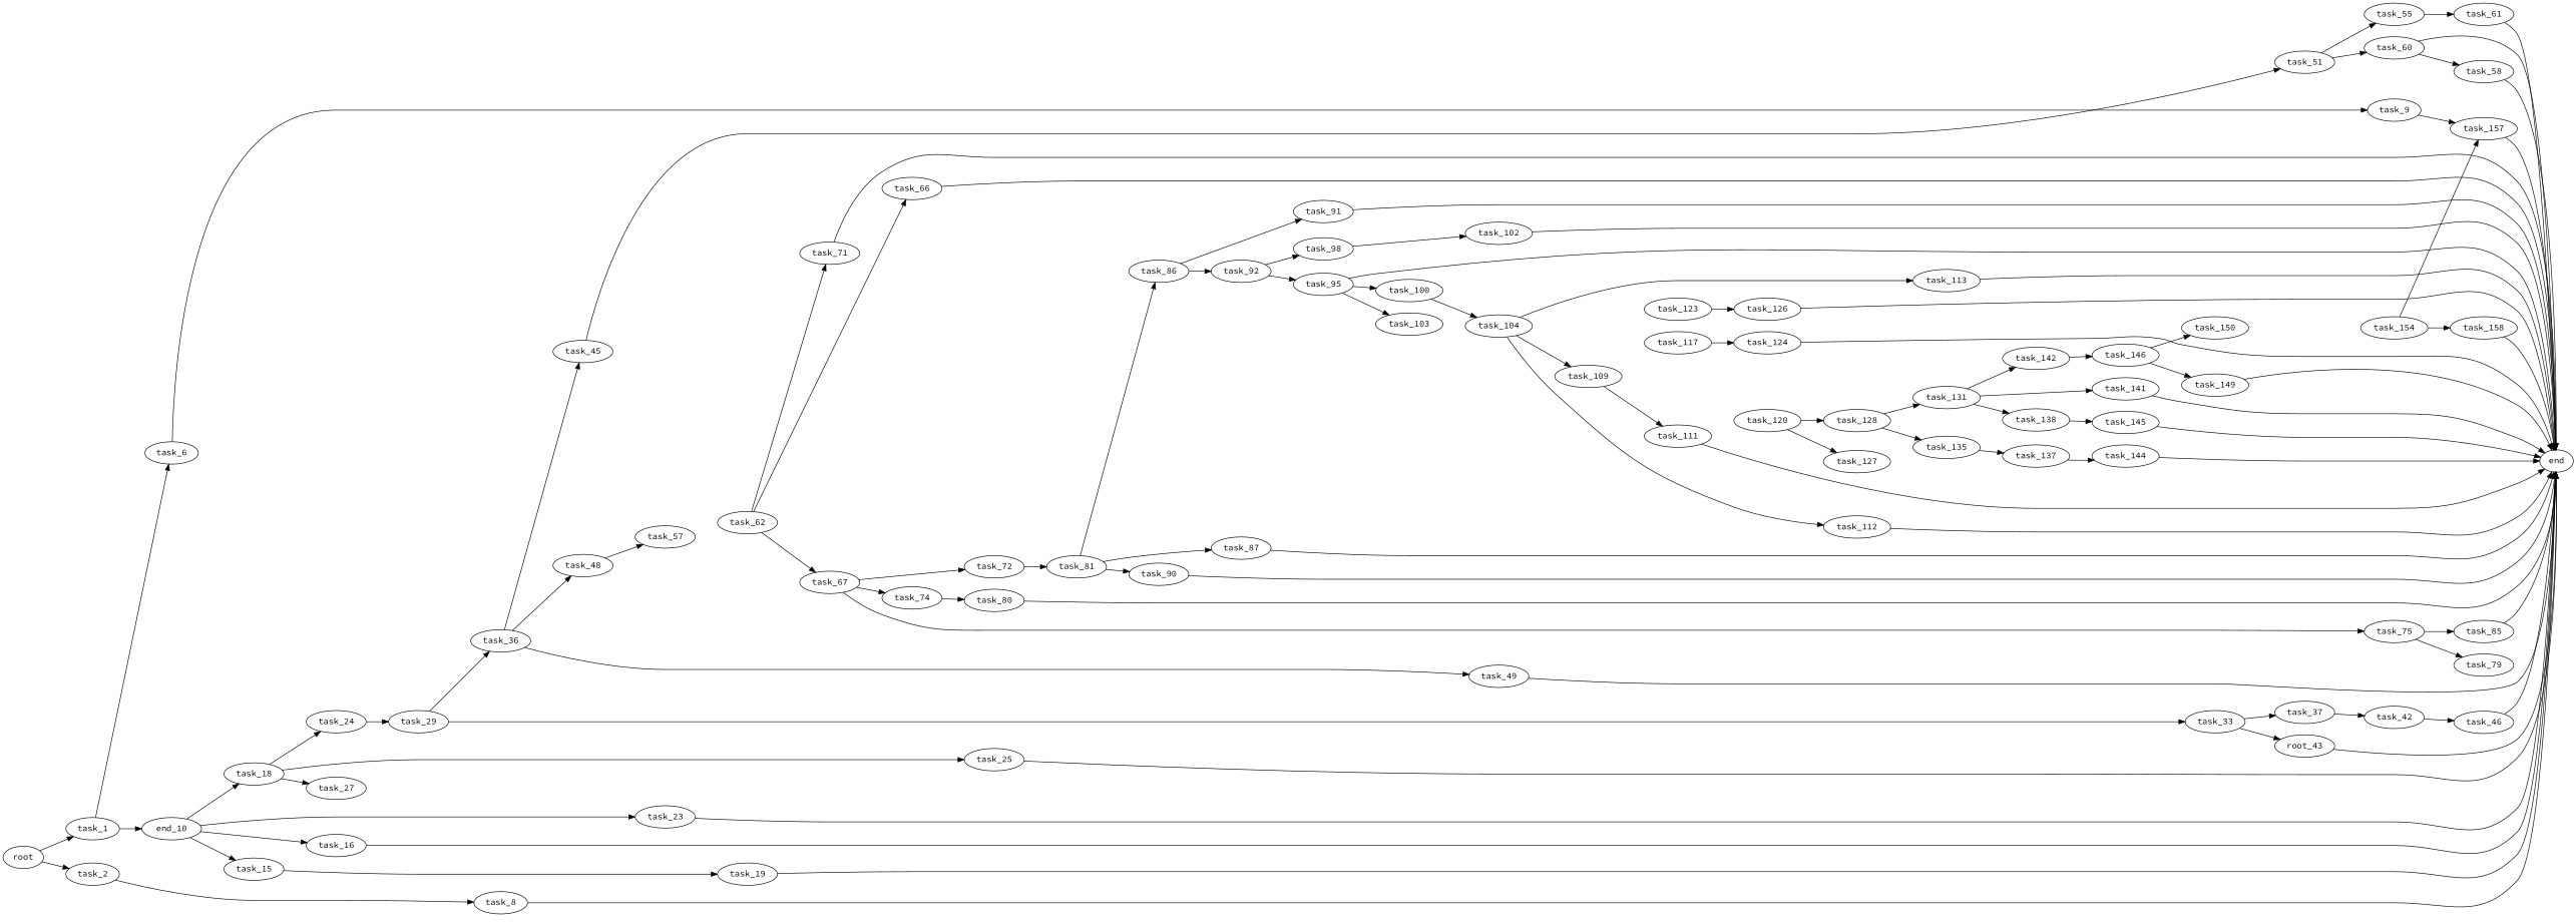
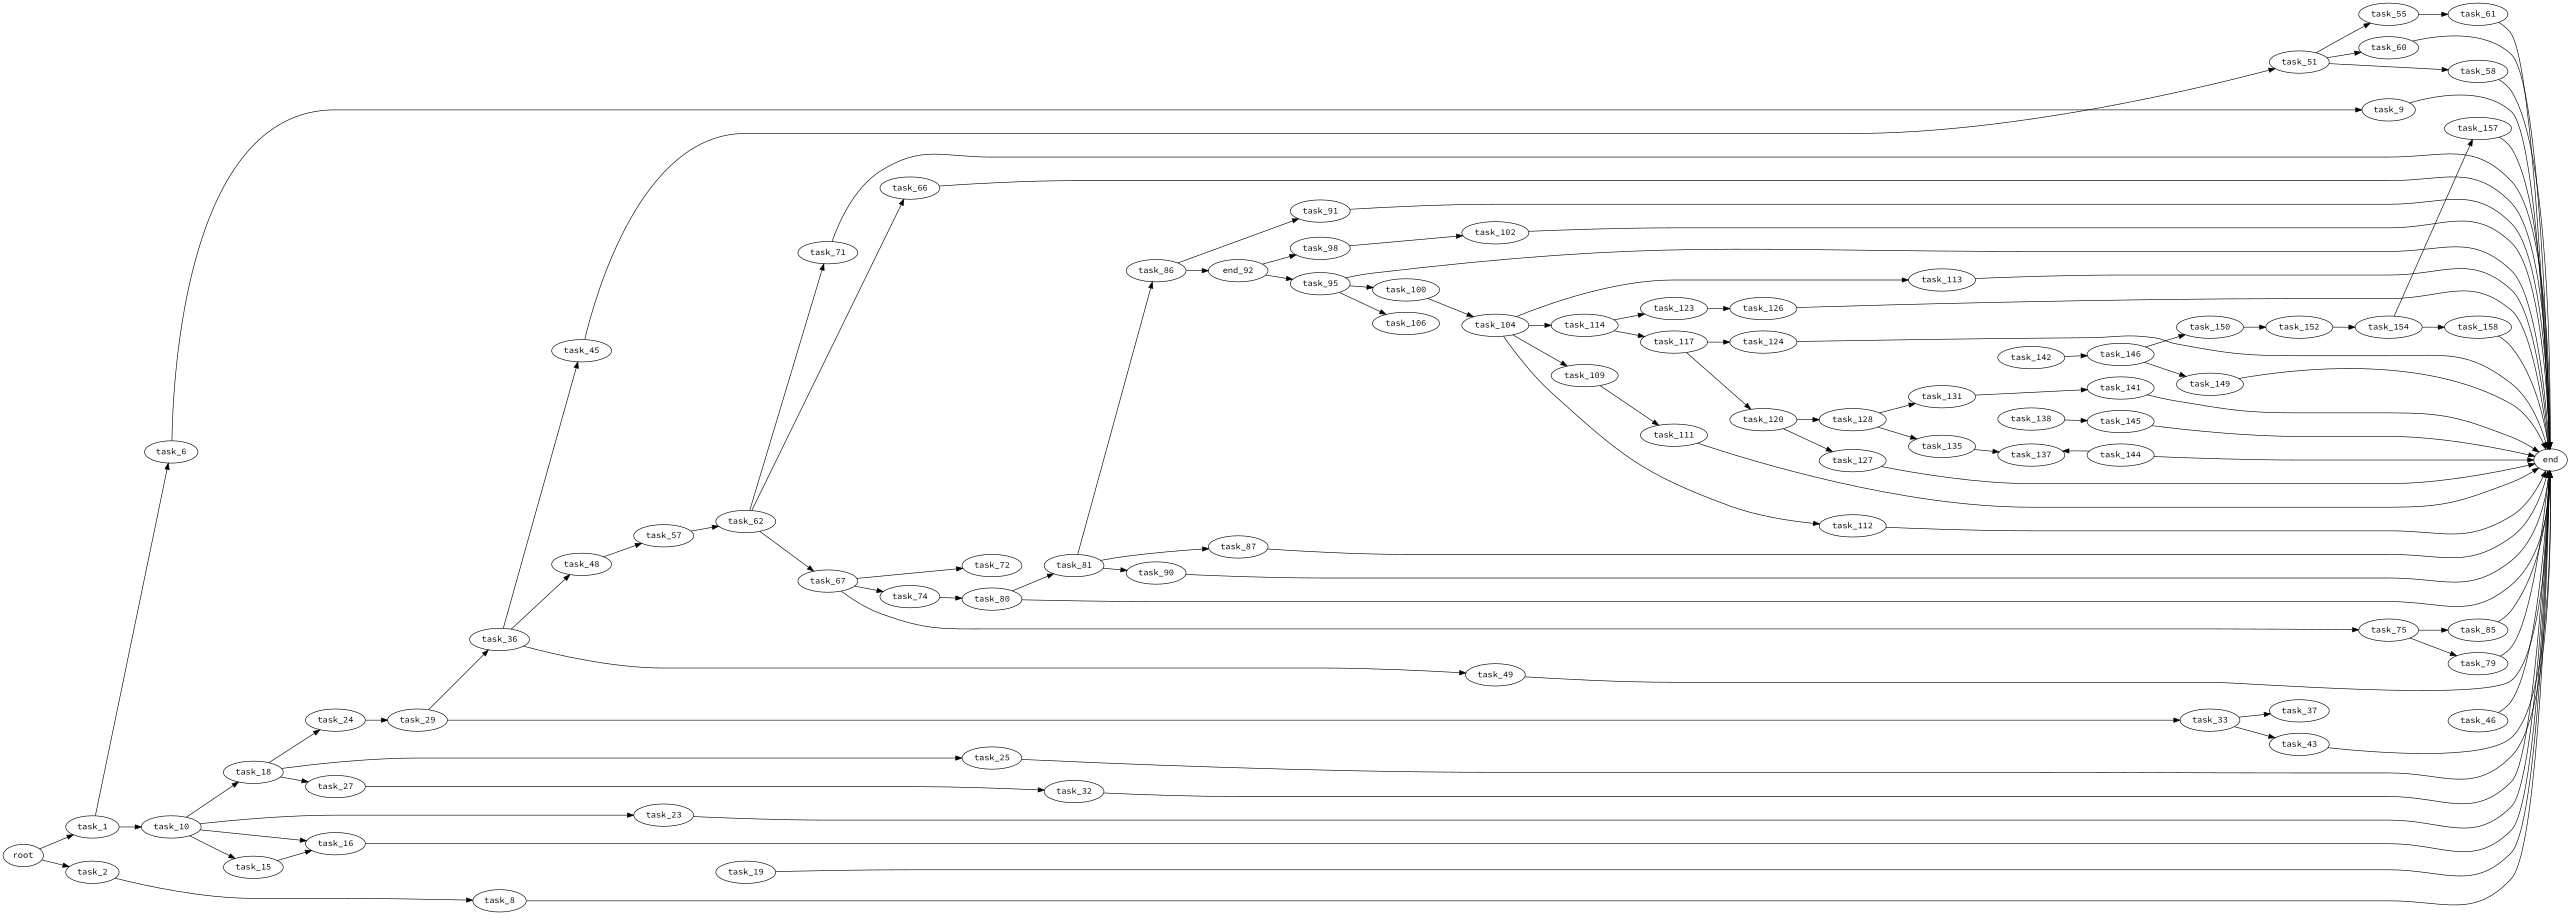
  digraph {
    fontname="Source Code Pro"
    rankdir=LR
    node [fontname="Source Code Pro"]
    edge [fontname="Source Code Pro"]
    root
    task_1
    task_2
    task_6
-   task_10 [label=end_10]
+   task_10
    task_8
    task_9
    task_15
    task_16
    task_18
    task_23
    end
    task_19
    task_24
    task_25
    task_27
    task_29
+   task_32
    task_33
    task_36
    task_37
-   task_43 [label=root_43]
+   task_43
    task_45
    task_48
    task_49
-   task_42
    task_51
    task_57
    task_46
    task_55
    task_58
    task_60
    task_62
    task_61
    task_66
    task_67
    task_71
    task_72
    task_74
    task_75
    task_81
    task_80
    task_79
    task_85
    task_86
    task_87
    task_90
    task_91
-   task_92
+   task_92 [label=end_92]
    task_95
    task_98
    task_100
-   task_103
+   task_103 [label=task_106]
    task_102
    task_104
    task_109
    task_112
    task_113
+   task_114
    task_111
    task_117
    task_123
    task_120
    task_124
    task_126
    task_127
    task_128
    task_131
    task_135
    task_138
    task_141
    task_142
    task_137
    task_145
    task_146
    task_144
    task_149
    task_150
+   task_152
    task_154
    task_157
    task_158
    root -> task_1
    root -> task_2
    task_1 -> task_6
    task_1 -> task_10
    task_2 -> task_8
    task_6 -> task_9
    task_10 -> task_15
    task_10 -> task_16
    task_10 -> task_18
    task_10 -> task_23
    task_8 -> end
-   task_9 -> task_157
-   task_15 -> task_19
+   task_9 -> end
+   task_15 -> task_16
    task_16 -> end
    task_18 -> task_24
    task_18 -> task_25
    task_18 -> task_27
    task_23 -> end
    task_19 -> end
    task_24 -> task_29
    task_25 -> end
+   task_27 -> task_32
    task_29 -> task_33
    task_29 -> task_36
+   task_32 -> end
    task_33 -> task_37
    task_33 -> task_43
    task_36 -> task_45
    task_36 -> task_48
    task_36 -> task_49
-   task_37 -> task_42
    task_43 -> end
    task_45 -> task_51
    task_48 -> task_57
    task_49 -> end
-   task_42 -> task_46
    task_51 -> task_55
-   task_60 -> task_58
+   task_51 -> task_58
    task_51 -> task_60
+   task_57 -> task_62
    task_46 -> end
    task_55 -> task_61
    task_58 -> end
    task_60 -> end
    task_62 -> task_66
    task_62 -> task_67
    task_62 -> task_71
    task_61 -> end
    task_66 -> end
    task_67 -> task_72
    task_67 -> task_74
    task_67 -> task_75
    task_71 -> end
-   task_72 -> task_81
+   task_80 -> task_81
    task_74 -> task_80
    task_75 -> task_79
    task_75 -> task_85
    task_81 -> task_86
    task_81 -> task_87
    task_81 -> task_90
    task_80 -> end
+   task_79 -> end
    task_85 -> end
    task_86 -> task_91
    task_86 -> task_92
    task_87 -> end
    task_90 -> end
    task_91 -> end
    task_92 -> task_95
    task_92 -> task_98
    task_95 -> end
    task_95 -> task_100
    task_95 -> task_103
    task_98 -> task_102
    task_100 -> task_104
    task_102 -> end
    task_104 -> task_109
    task_104 -> task_112
    task_104 -> task_113
+   task_104 -> task_114
    task_109 -> task_111
    task_112 -> end
    task_113 -> end
+   task_114 -> task_117
+   task_114 -> task_123
    task_111 -> end
+   task_117 -> task_120
    task_117 -> task_124
    task_123 -> task_126
    task_120 -> task_127
    task_120 -> task_128
    task_124 -> end
    task_126 -> end
+   task_127 -> end
    task_128 -> task_131
    task_128 -> task_135
-   task_131 -> task_138
    task_131 -> task_141
-   task_131 -> task_142
    task_135 -> task_137
    task_138 -> task_145
    task_141 -> end
    task_142 -> task_146
-   task_137 -> task_144
+   task_144 -> task_137
    task_145 -> end
    task_146 -> task_149
    task_146 -> task_150
    task_144 -> end
    task_149 -> end
+   task_150 -> task_152
+   task_152 -> task_154
    task_154 -> task_157
    task_154 -> task_158
    task_157 -> end
    task_158 -> end
  }
